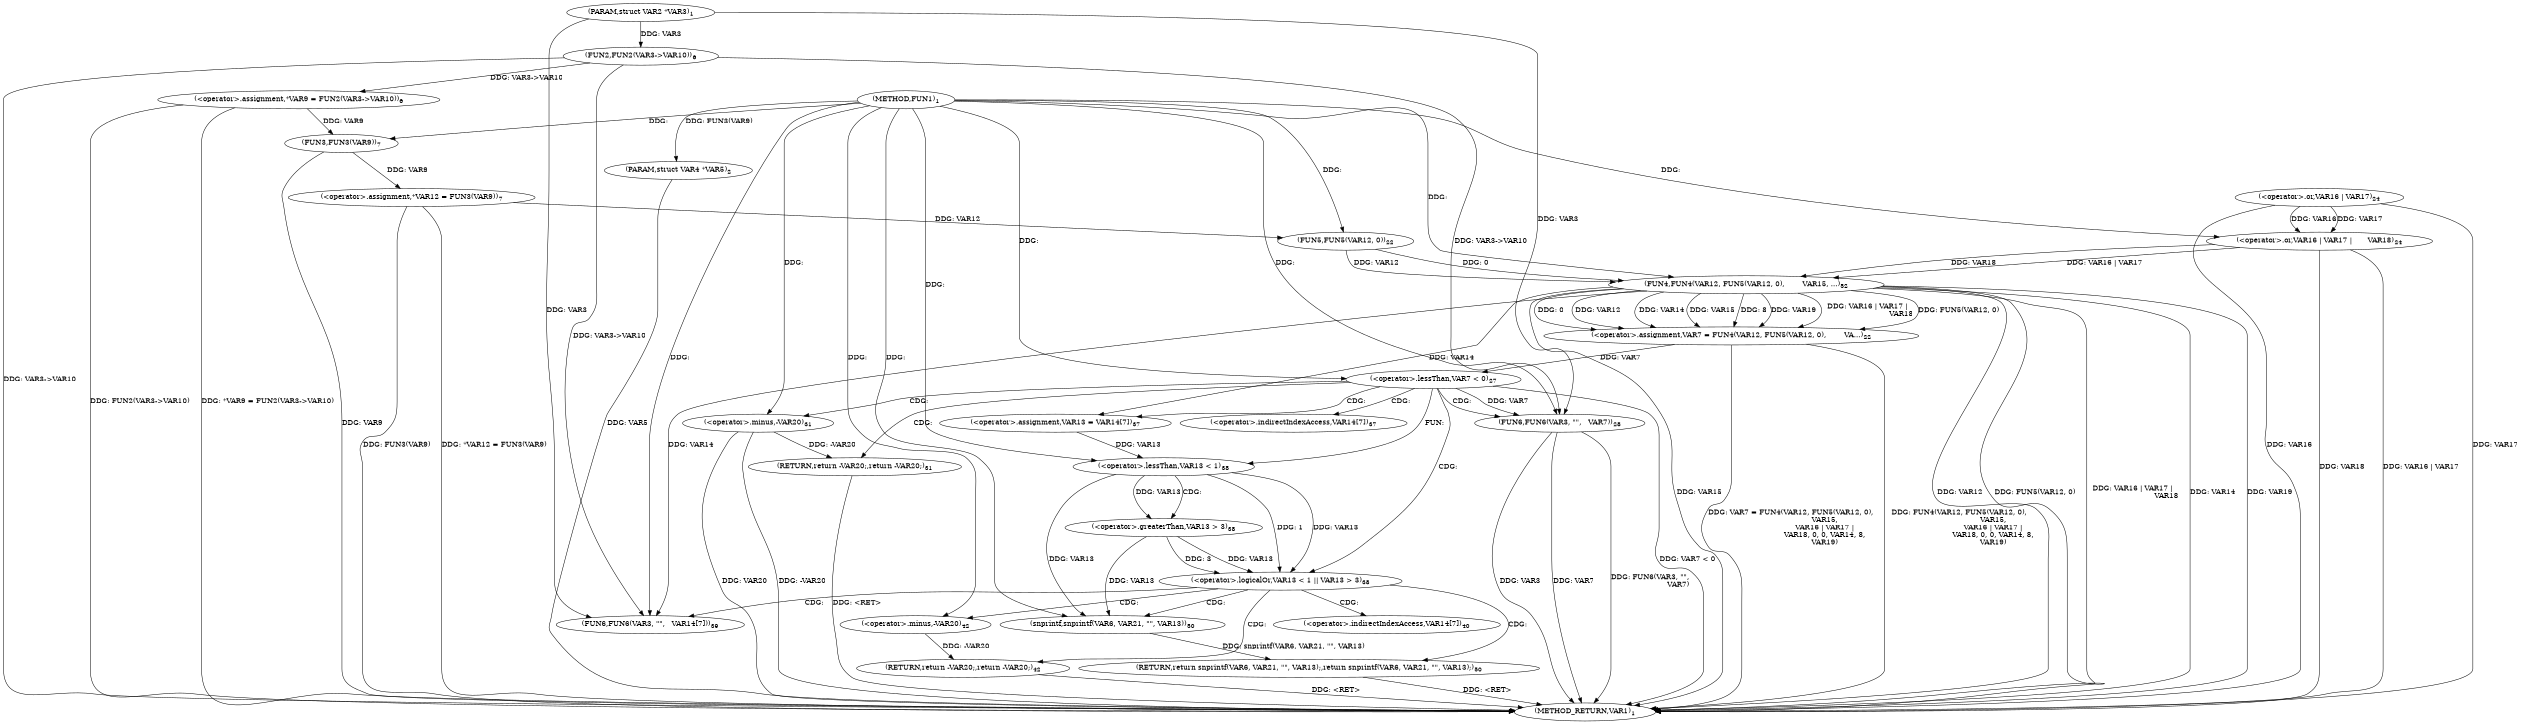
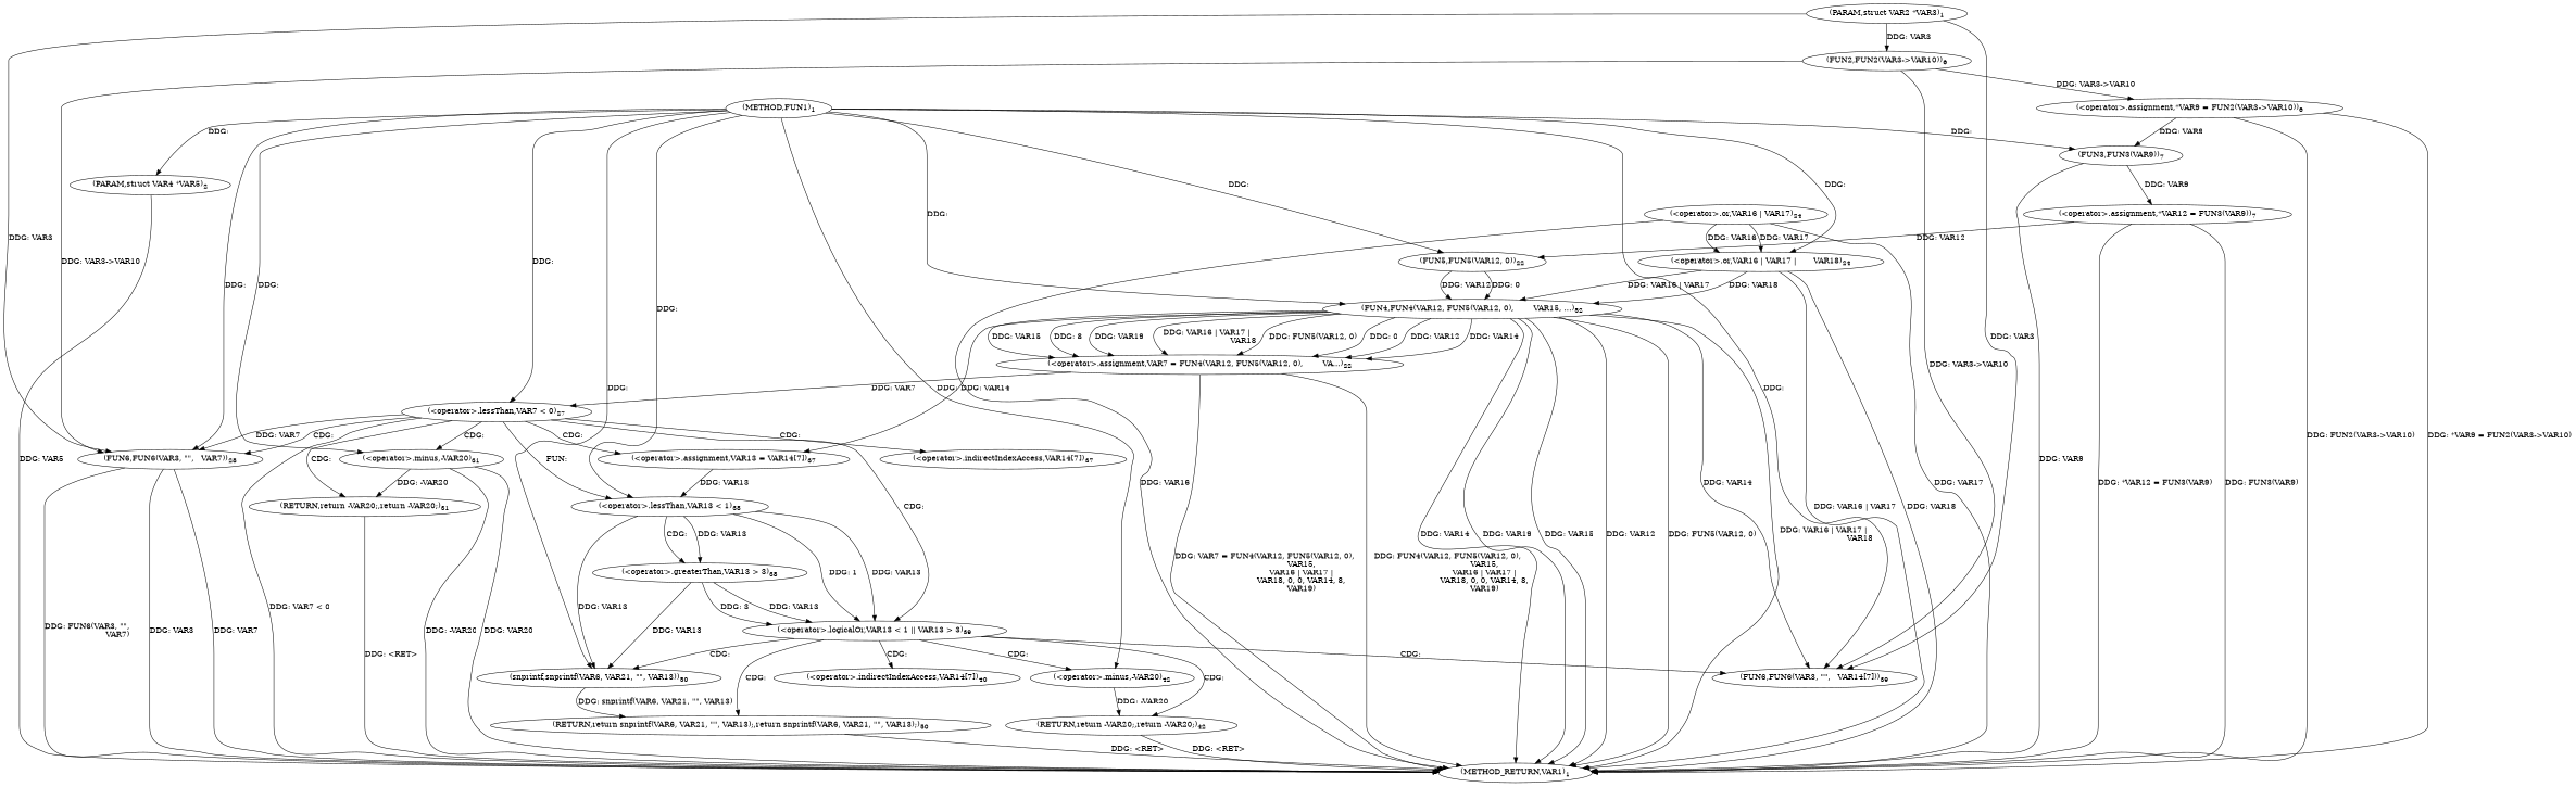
  digraph {
    n1 [label=<(METHOD,FUN1)<SUB>1</SUB>>]
    n2 [label=<(PARAM,struct VAR4 *VAR5)<SUB>2</SUB>>]
    n3 [label=<(&lt;operator&gt;.lessThan,VAR7 &lt; 0)<SUB>27</SUB>>]
    n4 [label=<(snprintf,snprintf(VAR6, VAR21, &quot;&quot;, VAR13))<SUB>50</SUB>>]
    n5 [label=<(FUN3,FUN3(VAR9))<SUB>7</SUB>>]
    n6 [label=<(FUN4,FUN4(VAR12, FUN5(VAR12, 0),  			      VAR15, 		...)<SUB>52</SUB>>]
    n7 [label=<(FUN6,FUN6(VAR3, &quot;&quot;,  			 VAR7))<SUB>28</SUB>>]
    n8 [label=<(FUN6,FUN6(VAR3, &quot;&quot;,  			 VAR14[7]))<SUB>39</SUB>>]
    n9 [label=<(FUN5,FUN5(VAR12, 0))<SUB>22</SUB>>]
    n10 [label=<(&lt;operator&gt;.or,VAR16 | VAR17 | 			      VAR18)<SUB>24</SUB>>]
    n11 [label=<(&lt;operator&gt;.minus,-VAR20)<SUB>31</SUB>>]
    n12 [label=<(&lt;operator&gt;.lessThan,VAR13 &lt; 1)<SUB>38</SUB>>]
    n13 [label=<(&lt;operator&gt;.minus,-VAR20)<SUB>42</SUB>>]
    n14 [label=<(PARAM,struct VAR2 *VAR3)<SUB>1</SUB>>]
    n15 [label=<(FUN2,FUN2(VAR3-&gt;VAR10))<SUB>6</SUB>>]
    n16 [label=<(METHOD_RETURN,VAR1)<SUB>1</SUB>>]
    n17 [label=<(&lt;operator&gt;.assignment,VAR13 = VAR14[7])<SUB>37</SUB>>]
-   n18 [label=<(&lt;operator&gt;.logicalOr,VAR13 &lt; 1 || VAR13 &gt; 3)<SUB>38</SUB>>]
+   n18 [label=<(&lt;operator&gt;.logicalOr,VAR13 &lt; 1 || VAR13 &gt; 3)<SUB>39</SUB>>]
    n19 [label=<(RETURN,return -VAR20;,return -VAR20;)<SUB>31</SUB>>]
    n20 [label=<(&lt;operator&gt;.indirectIndexAccess,VAR14[7])<SUB>37</SUB>>]
    n21 [label=<(RETURN,return snprintf(VAR6, VAR21, &quot;&quot;, VAR13);,return snprintf(VAR6, VAR21, &quot;&quot;, VAR13);)<SUB>50</SUB>>]
    n22 [label=<(&lt;operator&gt;.assignment,*VAR12 = FUN3(VAR9))<SUB>7</SUB>>]
    n23 [label=<(&lt;operator&gt;.assignment,VAR7 = FUN4(VAR12, FUN5(VAR12, 0),  			      VA...)<SUB>22</SUB>>]
    n24 [label=<(&lt;operator&gt;.greaterThan,VAR13 &gt; 3)<SUB>38</SUB>>]
    n25 [label=<(RETURN,return -VAR20;,return -VAR20;)<SUB>42</SUB>>]
    n26 [label=<(&lt;operator&gt;.or,VAR16 | VAR17)<SUB>24</SUB>>]
    n27 [label=<(&lt;operator&gt;.assignment,*VAR9 = FUN2(VAR3-&gt;VAR10))<SUB>6</SUB>>]
    n28 [label=<(&lt;operator&gt;.indirectIndexAccess,VAR14[7])<SUB>40</SUB>>]
-   n1 -> n2 [label="DDG: FUN3(VAR9)"]
+   n1 -> n2 [label="DDG: "]
    n1 -> n3 [label="DDG: "]
    n1 -> n4 [label="DDG: "]
    n1 -> n5 [label="DDG: "]
    n1 -> n6 [label="DDG: "]
    n1 -> n7 [label="DDG: "]
    n1 -> n8 [label="DDG: "]
    n1 -> n9 [label="DDG: "]
    n1 -> n10 [label="DDG: "]
    n1 -> n11 [label="DDG: "]
    n1 -> n12 [label="DDG: "]
    n1 -> n13 [label="DDG: "]
    n2 -> n16 [label="DDG: VAR5"]
    n3 -> n7 [label="DDG: VAR7"]
    n3 -> n7 [label="CDG: "]
    n3 -> n11 [label="CDG: "]
    n3 -> n12 [label="FUN: "]
    n3 -> n16 [label="DDG: VAR7 &lt; 0"]
    n3 -> n17 [label="CDG: "]
    n3 -> n18 [label="CDG: "]
    n3 -> n19 [label="CDG: "]
    n3 -> n20 [label="CDG: "]
    n4 -> n21 [label="DDG: snprintf(VAR6, VAR21, &quot;&quot;, VAR13)"]
    n5 -> n16 [label="DDG: VAR9"]
    n5 -> n22 [label="DDG: VAR9"]
    n6 -> n8 [label="DDG: VAR14"]
    n6 -> n16 [label="DDG: VAR12"]
    n6 -> n16 [label="DDG: FUN5(VAR12, 0)"]
    n6 -> n16 [label="DDG: VAR16 | VAR17 |\n			      VAR18"]
    n6 -> n16 [label="DDG: VAR14"]
    n6 -> n16 [label="DDG: VAR19"]
    n6 -> n16 [label="DDG: VAR15"]
    n6 -> n17 [label="DDG: VAR14"]
    n6 -> n23 [label="DDG: VAR15"]
    n6 -> n23 [label="DDG: 8"]
    n6 -> n23 [label="DDG: VAR19"]
    n6 -> n23 [label="DDG: VAR16 | VAR17 |\n			      VAR18"]
    n6 -> n23 [label="DDG: FUN5(VAR12, 0)"]
    n6 -> n23 [label="DDG: 0"]
    n6 -> n23 [label="DDG: VAR12"]
    n6 -> n23 [label="DDG: VAR14"]
    n7 -> n16 [label="DDG: VAR3"]
    n7 -> n16 [label="DDG: VAR7"]
    n7 -> n16 [label="DDG: FUN6(VAR3, &quot;&quot;,\n 			 VAR7)"]
    n9 -> n6 [label="DDG: VAR12"]
    n9 -> n6 [label="DDG: 0"]
    n10 -> n6 [label="DDG: VAR16 | VAR17"]
    n10 -> n6 [label="DDG: VAR18"]
    n10 -> n16 [label="DDG: VAR16 | VAR17"]
    n10 -> n16 [label="DDG: VAR18"]
    n11 -> n16 [label="DDG: VAR20"]
    n11 -> n16 [label="DDG: -VAR20"]
    n11 -> n19 [label="DDG: -VAR20"]
    n12 -> n4 [label="DDG: VAR13"]
    n12 -> n18 [label="DDG: VAR13"]
    n12 -> n18 [label="DDG: 1"]
    n12 -> n24 [label="DDG: VAR13"]
    n12 -> n24 [label="CDG: "]
    n13 -> n25 [label="DDG: -VAR20"]
    n14 -> n7 [label="DDG: VAR3"]
    n14 -> n8 [label="DDG: VAR3"]
    n14 -> n15 [label="DDG: VAR3"]
    n15 -> n7 [label="DDG: VAR3-&gt;VAR10"]
    n15 -> n8 [label="DDG: VAR3-&gt;VAR10"]
-   n15 -> n16 [label="DDG: VAR3-&gt;VAR10"]
    n15 -> n27 [label="DDG: VAR3-&gt;VAR10"]
    n17 -> n12 [label="DDG: VAR13"]
    n18 -> n4 [label="CDG: "]
    n18 -> n8 [label="CDG: "]
    n18 -> n13 [label="CDG: "]
    n18 -> n21 [label="CDG: "]
    n18 -> n25 [label="CDG: "]
    n18 -> n28 [label="CDG: "]
    n19 -> n16 [label="DDG: &lt;RET&gt;"]
    n21 -> n16 [label="DDG: &lt;RET&gt;"]
    n22 -> n9 [label="DDG: VAR12"]
    n22 -> n16 [label="DDG: FUN3(VAR9)"]
    n22 -> n16 [label="DDG: *VAR12 = FUN3(VAR9)"]
    n23 -> n3 [label="DDG: VAR7"]
    n23 -> n16 [label="DDG: FUN4(VAR12, FUN5(VAR12, 0),\n 			      VAR15,\n			      VAR16 | VAR17 |\n			      VAR18, 0, 0, VAR14, 8,\n			      VAR19)"]
    n23 -> n16 [label="DDG: VAR7 = FUN4(VAR12, FUN5(VAR12, 0),\n 			      VAR15,\n			      VAR16 | VAR17 |\n			      VAR18, 0, 0, VAR14, 8,\n			      VAR19)"]
    n24 -> n4 [label="DDG: VAR13"]
    n24 -> n18 [label="DDG: VAR13"]
    n24 -> n18 [label="DDG: 3"]
    n25 -> n16 [label="DDG: &lt;RET&gt;"]
    n26 -> n10 [label="DDG: VAR16"]
    n26 -> n10 [label="DDG: VAR17"]
    n26 -> n16 [label="DDG: VAR17"]
    n26 -> n16 [label="DDG: VAR16"]
    n27 -> n5 [label="DDG: VAR9"]
    n27 -> n16 [label="DDG: FUN2(VAR3-&gt;VAR10)"]
    n27 -> n16 [label="DDG: *VAR9 = FUN2(VAR3-&gt;VAR10)"]
  }
